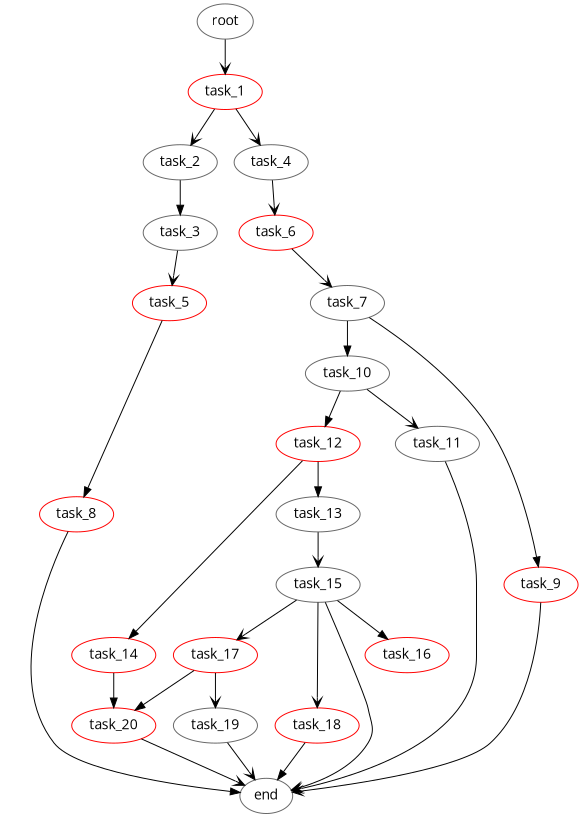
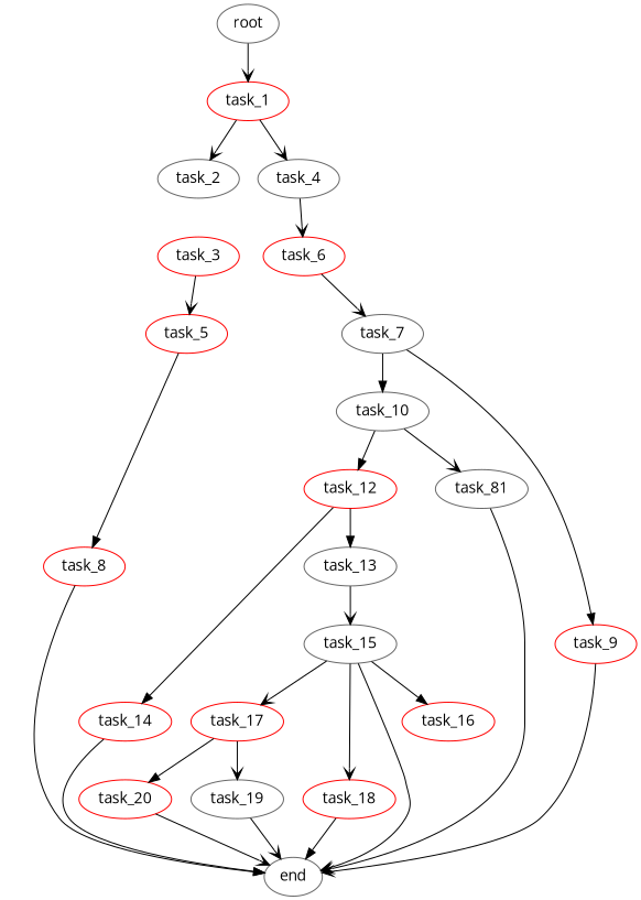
  digraph {
    fontname="Open Sans"
    node [color=red fontname="Open Sans"]
    edge [arrowhead=vee fontname="Open Sans"]
    root [color=gray40]
    task_1
    task_2 [color=gray40]
    task_4 [color=gray40]
-   task_3 [color=gray40]
+   task_3
    task_6
    task_5
    task_8
    task_7 [color=gray40]
    end [color=gray40]
    task_9
    task_10 [color=gray40]
-   task_11 [color=gray40]
+   task_11 [color=gray40 label=task_81]
    task_12
    task_13 [color=gray40]
    task_14
    task_15 [color=gray40]
    task_16
    task_17
    task_18
    task_19 [color=gray40]
    task_20
    root -> task_1
    task_1 -> task_2
    task_1 -> task_4
-   task_2 -> task_3 [arrowhead=normal]
    task_4 -> task_6
    task_3 -> task_5
    task_6 -> task_7
    task_5 -> task_8 [arrowhead=normal]
    task_8 -> end [arrowhead=normal]
    task_7 -> task_9 [arrowhead=normal]
    task_7 -> task_10 [arrowhead=normal]
    task_9 -> end
    task_10 -> task_11
    task_10 -> task_12 [arrowhead=normal]
    task_11 -> end
    task_12 -> task_13 [arrowhead=normal]
    task_12 -> task_14 [arrowhead=normal]
    task_13 -> task_15
-   task_14 -> task_20 [arrowhead=normal]
+   task_14 -> end [arrowhead=normal]
    task_15 -> end
    task_15 -> task_16 [arrowhead=normal]
    task_15 -> task_17
    task_15 -> task_18
    task_17 -> task_19
    task_17 -> task_20 [arrowhead=normal]
    task_18 -> end [arrowhead=normal]
    task_19 -> end
    task_20 -> end
  }
